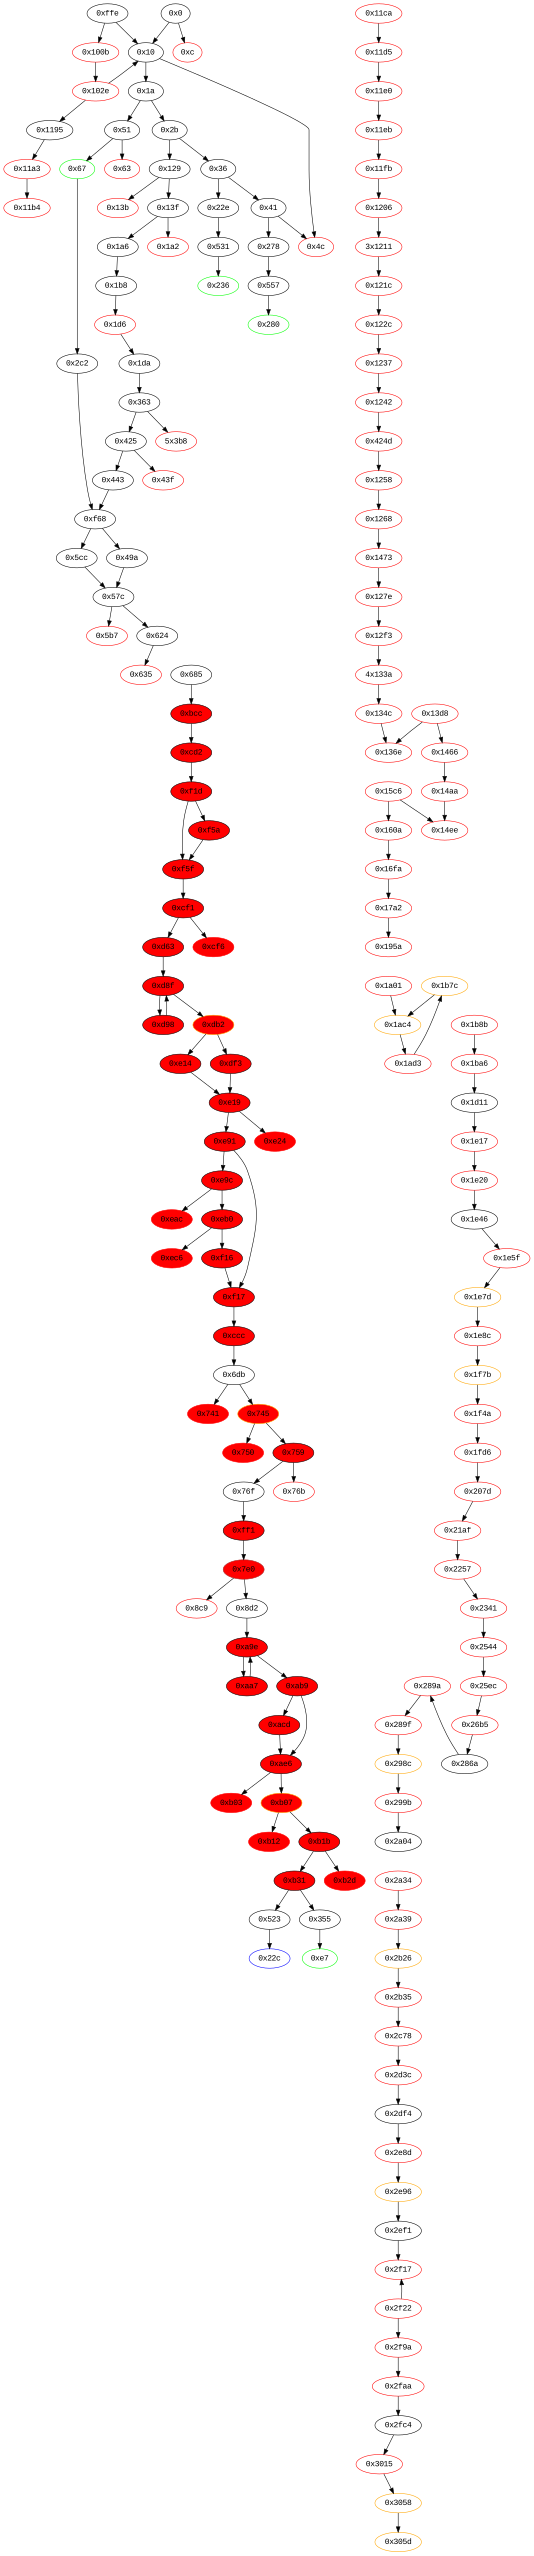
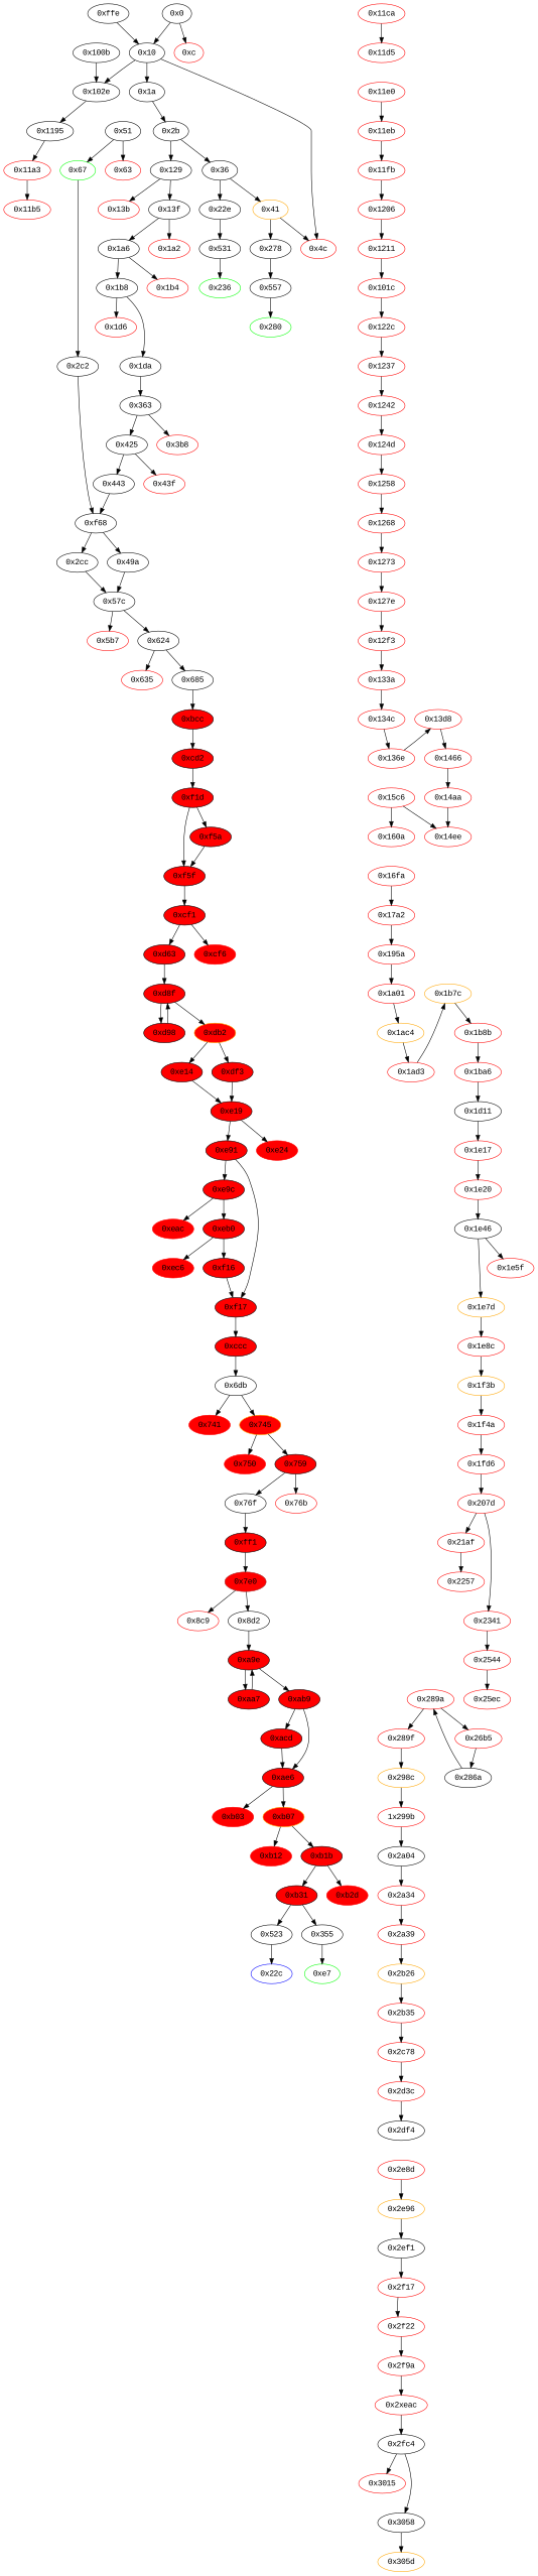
  strict digraph {
    fontname="Liberation Mono"
    node [fillcolor=white fontname="Liberation Mono" style=filled color=red]
    edge [fontname="Liberation Mono"]
    "0x523" [color=""]
    "0x22c" [color=blue]
    "0x2b35"
    "0x2c78"
    "0x2d3c"
    "0x10" [color=""]
    "0x4c"
    "0x1a" [color=""]
    "0x51" [color=""]
    "0x2b" [color=""]
    "0x67" [color=green]
    "0x2c2" [color=""]
    "0xf68" [color=""]
    "0x160a"
    "0x16fa"
    "0x17a2"
    "0x2fc4" [color=""]
-   "0x2faa"
+   "0x2faa" [label="0x2xeac"]
    "0x3015"
-   "0x102e"
-   "0x100b"
+   "0x102e" [color=""]
+   "0x100b" [color=black]
    "0x1195" [color=black]
    "0x1ac4" [color=orange]
    "0x1a01"
    "0x1ad3"
    "0x1268"
-   "0x1273" [label="0x1473"]
+   "0x1273"
    "0x127e"
    "0x1237"
    "0x1242"
-   "0x124d" [label="0x424d"]
+   "0x124d"
    "0x286a" [color=""]
    "0x289a"
    "0x289f"
-   "0x2cc" [label="0x5cc" color=""]
+   "0x2cc" [color=""]
    "0x57c" [color=""]
    "0x5b7"
    "0x624" [color=""]
    "0x129" [color=""]
    "0x13f" [color=""]
    "0x13b"
    "0x1a6" [color=""]
    "0x1a2"
    "0x2df4" [color=""]
    "0x2e8d"
    "0x11fb"
    "0x1206"
-   "0x1211" [label="3x1211"]
+   "0x1211"
    "0x136e"
    "0x13d8"
    "0x1466"
    "0x750" [fillcolor=red]
    "0xf1d" [fillcolor=red color=""]
    "0xf5f" [fillcolor=red color=""]
    "0xf5a" [fillcolor=red color=""]
    "0xcf1" [fillcolor=red color=""]
    "0xeb0" [fillcolor=red color=""]
    "0xec6" [fillcolor=red]
    "0xf16" [fillcolor=red color=""]
    "0xf17" [fillcolor=red color=""]
    "0x759" [fillcolor=red color=""]
    "0x76f" [color=""]
    "0x76b"
    "0xff1" [fillcolor=red color=""]
    "0x7e0" [color=brown fillcolor=red]
    "0x8c9"
    "0x8d2" [color=""]
    "0xa9e" [fillcolor=red color=""]
    "0x1e7d" [color=orange]
    "0x1e5f"
    "0x1e8c"
    "0x134c"
    "0x1fd6"
    "0x207d"
    "0x21af"
    "0xd63" [fillcolor=red color=""]
    "0xcf6" [fillcolor=red]
    "0xd8f" [fillcolor=red color=""]
    "0x49a" [color=""]
    "0x11a3"
-   "0x11b4"
+   "0x11b4" [label="0x11b5"]
    "0x195a"
    "0x11e0"
    "0x11eb"
    "0x2f17"
    "0x2f22"
    "0x2f9a"
    "0x635"
    "0x685" [color=""]
    "0x12f3"
-   "0x133a" [label="4x133a"]
+   "0x133a"
    "0x305d" [color=orange]
    "0xaa7" [fillcolor=red color=""]
    "0xab9" [fillcolor=red color=""]
    "0xbcc" [fillcolor=red color=""]
    "0x2257"
    "0x2341"
    "0x2544"
    "0xacd" [fillcolor=red color=""]
    "0xae6" [fillcolor=red color=""]
    "0xccc" [fillcolor=red color=""]
    "0x6db" [color=""]
    "0x1b7c" [color=orange]
    "0xcd2" [fillcolor=red color=""]
    "0x15c6"
    "0x14ee"
    "0x355" [color=""]
    "0xe7" [color=green]
    "0x1b8" [color=""]
+   "0x1b4"
    "0x1d6"
    "0x1da" [color=""]
    "0x1d11" [color=""]
    "0x1e17"
    "0x1e20"
    "0x1258"
-   "0x121c"
+   "0x121c" [label="0x101c"]
    "0xb03" [fillcolor=red]
    "0x14aa"
    "0x557" [color=""]
    "0x280" [color=green]
    "0xe91" [fillcolor=red color=""]
    "0xe9c" [fillcolor=red color=""]
    "0xeac" [fillcolor=red]
    "0x122c"
-   "0x1f3b" [color=orange label="0x1f7b"]
+   "0x1f3b" [color=orange]
    "0x1f4a"
    "0x278" [color=""]
    "0x741" [fillcolor=red]
    "0xd98" [fillcolor=red color=""]
    "0xdb2" [color=orange fillcolor=red]
    "0x2b26" [color=orange]
    "0x2a39"
    "0x2e96" [color=orange]
    "0x2ef1" [color=""]
    "0x11ca"
    "0x11d5"
    "0xb12" [fillcolor=red]
    "0x745" [color=orange fillcolor=red]
    "0xb07" [color=orange fillcolor=red]
    "0xb1b" [fillcolor=red color=""]
    "0xb31" [fillcolor=red color=""]
    "0xb2d" [fillcolor=red]
    "0x1e46" [color=""]
    "0xe14" [fillcolor=red color=""]
    "0xdf3" [fillcolor=red color=""]
    "0x25ec"
    "0x26b5"
    "0x425" [color=""]
    "0x43f"
    "0x443" [color=""]
    "0x531" [color=""]
    "0x236" [color=green]
    "0x298c" [color=orange]
-   "0x299b"
+   "0x299b" [label="1x299b"]
    "0x2a04" [color=""]
    "0x363" [color=""]
-   "0x3b8" [label="5x3b8"]
+   "0x3b8"
    "0xe19" [fillcolor=red color=""]
    "0xe24" [fillcolor=red]
    "0x2a34"
    "0x63"
    "0x36" [color=""]
    "0x22e" [color=""]
    "0xffe" [color=""]
    "0x0" [color=""]
    "0xc"
    "0x1ba6"
    "0x1b8b"
-   "0x3058" [color=orange]
-   "0x41" [color=""]
+   "0x3058" [color=""]
+   "0x41" [color=orange]
    "0x523" -> "0x22c"
    "0x2b35" -> "0x2c78"
    "0x2c78" -> "0x2d3c"
    "0x2d3c" -> "0x2df4"
    "0x10" -> "0x4c"
    "0x10" -> "0x1a"
-   "0x1a" -> "0x51"
    "0x1a" -> "0x2b"
    "0x51" -> "0x67"
    "0x51" -> "0x63"
    "0x2b" -> "0x129"
    "0x2b" -> "0x36"
    "0x67" -> "0x2c2"
    "0x2c2" -> "0xf68"
    "0xf68" -> "0x2cc"
    "0xf68" -> "0x49a"
-   "0x160a" -> "0x16fa"
    "0x16fa" -> "0x17a2"
    "0x17a2" -> "0x195a"
    "0x2fc4" -> "0x3015"
    "0x2faa" -> "0x2fc4"
-   "0x3015" -> "0x3058"
-   "0x102e" -> "0x10"
+   "0x2fc4" -> "0x3058"
+   "0x10" -> "0x102e"
    "0x102e" -> "0x1195"
    "0x100b" -> "0x102e"
    "0x1195" -> "0x11a3"
    "0x1ac4" -> "0x1ad3"
    "0x1a01" -> "0x1ac4"
    "0x1ad3" -> "0x1b7c"
    "0x1268" -> "0x1273"
    "0x1273" -> "0x127e"
    "0x127e" -> "0x12f3"
    "0x1237" -> "0x1242"
    "0x1242" -> "0x124d"
    "0x124d" -> "0x1258"
    "0x286a" -> "0x289a"
    "0x289a" -> "0x289f"
    "0x289f" -> "0x298c"
    "0x2cc" -> "0x57c"
    "0x57c" -> "0x5b7"
    "0x57c" -> "0x624"
    "0x624" -> "0x635"
+   "0x624" -> "0x685"
    "0x129" -> "0x13f"
    "0x129" -> "0x13b"
    "0x13f" -> "0x1a6"
    "0x13f" -> "0x1a2"
    "0x1a6" -> "0x1b8"
-   "0x2df4" -> "0x2e8d"
+   "0x1a6" -> "0x1b4"
    "0x2e8d" -> "0x2e96"
    "0x11fb" -> "0x1206"
    "0x1206" -> "0x1211"
    "0x1211" -> "0x121c"
-   "0x13d8" -> "0x136e"
+   "0x136e" -> "0x13d8"
    "0x13d8" -> "0x1466"
    "0x1466" -> "0x14aa"
    "0xf1d" -> "0xf5f"
    "0xf1d" -> "0xf5a"
    "0xf5f" -> "0xcf1"
    "0xf5a" -> "0xf5f"
    "0xcf1" -> "0xd63"
    "0xcf1" -> "0xcf6"
    "0xeb0" -> "0xec6"
    "0xeb0" -> "0xf16"
    "0xf16" -> "0xf17"
    "0xf17" -> "0xccc"
    "0x759" -> "0x76f"
    "0x759" -> "0x76b"
    "0x76f" -> "0xff1"
    "0xff1" -> "0x7e0"
    "0x7e0" -> "0x8c9"
    "0x7e0" -> "0x8d2"
    "0x8d2" -> "0xa9e"
    "0xa9e" -> "0xaa7"
    "0xa9e" -> "0xab9"
    "0x1e7d" -> "0x1e8c"
-   "0x1e5f" -> "0x1e7d"
+   "0x1e46" -> "0x1e7d"
    "0x1e8c" -> "0x1f3b"
    "0x134c" -> "0x136e"
    "0x1fd6" -> "0x207d"
    "0x207d" -> "0x21af"
    "0x21af" -> "0x2257"
    "0xd63" -> "0xd8f"
    "0xd8f" -> "0xd98"
    "0xd8f" -> "0xdb2"
    "0x49a" -> "0x57c"
    "0x11a3" -> "0x11b4"
+   "0x195a" -> "0x1a01"
    "0x11e0" -> "0x11eb"
    "0x11eb" -> "0x11fb"
-   "0x2f22" -> "0x2f17"
+   "0x2f17" -> "0x2f22"
    "0x2f22" -> "0x2f9a"
    "0x2f9a" -> "0x2faa"
    "0x685" -> "0xbcc"
    "0x12f3" -> "0x133a"
    "0x133a" -> "0x134c"
    "0xaa7" -> "0xa9e"
    "0xab9" -> "0xacd"
    "0xab9" -> "0xae6"
    "0xbcc" -> "0xcd2"
-   "0x2257" -> "0x2341"
+   "0x207d" -> "0x2341"
    "0x2341" -> "0x2544"
    "0x2544" -> "0x25ec"
    "0xacd" -> "0xae6"
    "0xae6" -> "0xb03"
    "0xae6" -> "0xb07"
    "0xccc" -> "0x6db"
    "0x6db" -> "0x741"
    "0x6db" -> "0x745"
-   "0x1b7c" -> "0x1ac4"
+   "0x1b7c" -> "0x1b8b"
    "0xcd2" -> "0xf1d"
    "0x15c6" -> "0x160a"
    "0x15c6" -> "0x14ee"
    "0x355" -> "0xe7"
    "0x1b8" -> "0x1d6"
-   "0x1d6" -> "0x1da"
+   "0x1b8" -> "0x1da"
    "0x1da" -> "0x363"
    "0x1d11" -> "0x1e17"
    "0x1e17" -> "0x1e20"
    "0x1e20" -> "0x1e46"
    "0x1258" -> "0x1268"
    "0x121c" -> "0x122c"
    "0x14aa" -> "0x14ee"
    "0x557" -> "0x280"
    "0xe91" -> "0xf17"
    "0xe91" -> "0xe9c"
    "0xe9c" -> "0xeb0"
    "0xe9c" -> "0xeac"
    "0x122c" -> "0x1237"
    "0x1f3b" -> "0x1f4a"
    "0x1f4a" -> "0x1fd6"
    "0x278" -> "0x557"
    "0xd98" -> "0xd8f"
    "0xdb2" -> "0xe14"
    "0xdb2" -> "0xdf3"
    "0x2b26" -> "0x2b35"
    "0x2a39" -> "0x2b26"
    "0x2e96" -> "0x2ef1"
    "0x2ef1" -> "0x2f17"
    "0x11ca" -> "0x11d5"
-   "0x11d5" -> "0x11e0"
    "0x745" -> "0x750"
    "0x745" -> "0x759"
    "0xb07" -> "0xb12"
    "0xb07" -> "0xb1b"
    "0xb1b" -> "0xb31"
    "0xb1b" -> "0xb2d"
    "0xb31" -> "0x523"
    "0xb31" -> "0x355"
    "0x1e46" -> "0x1e5f"
    "0xe14" -> "0xe19"
    "0xdf3" -> "0xe19"
-   "0x25ec" -> "0x26b5"
+   "0x289a" -> "0x26b5"
    "0x26b5" -> "0x286a"
    "0x425" -> "0x43f"
    "0x425" -> "0x443"
    "0x443" -> "0xf68"
    "0x531" -> "0x236"
    "0x298c" -> "0x299b"
    "0x299b" -> "0x2a04"
+   "0x2a04" -> "0x2a34"
    "0x363" -> "0x425"
    "0x363" -> "0x3b8"
    "0xe19" -> "0xe91"
    "0xe19" -> "0xe24"
    "0x2a34" -> "0x2a39"
    "0x36" -> "0x22e"
    "0x36" -> "0x41"
    "0x22e" -> "0x531"
    "0xffe" -> "0x10"
-   "0xffe" -> "0x100b"
    "0x0" -> "0x10"
    "0x0" -> "0xc"
    "0x1ba6" -> "0x1d11"
    "0x1b8b" -> "0x1ba6"
    "0x3058" -> "0x305d"
    "0x41" -> "0x4c"
    "0x41" -> "0x278"
  }
